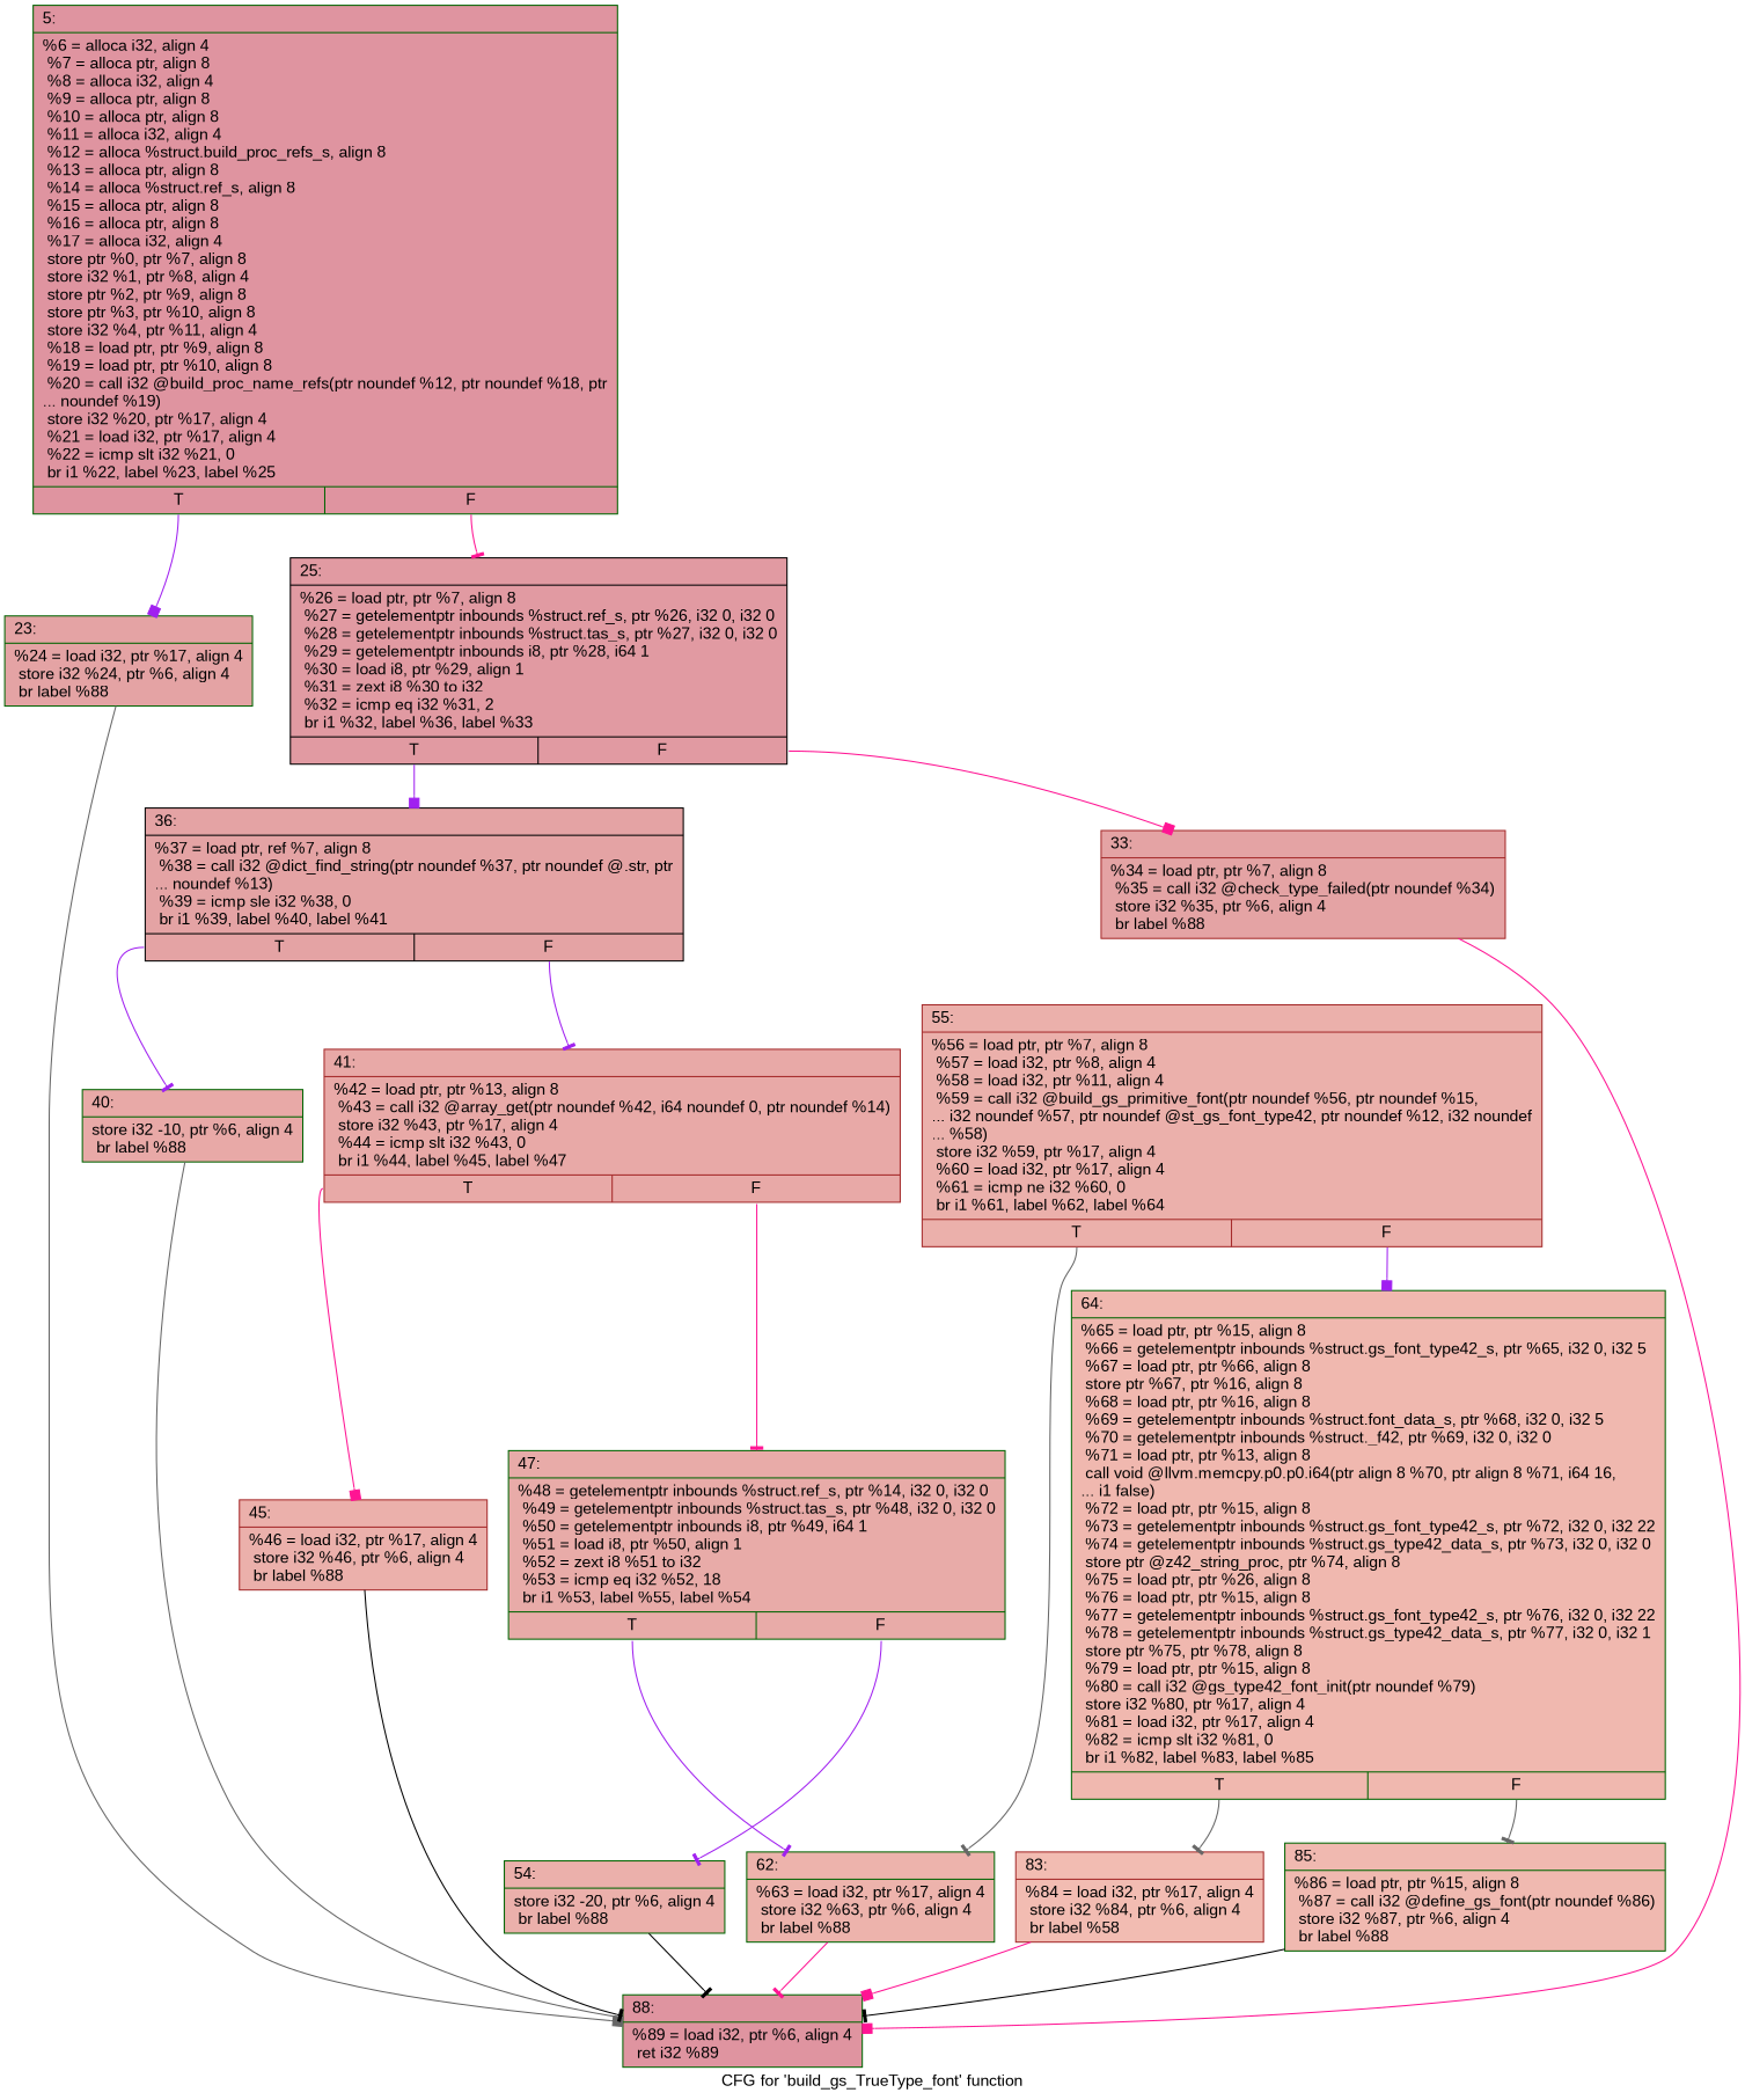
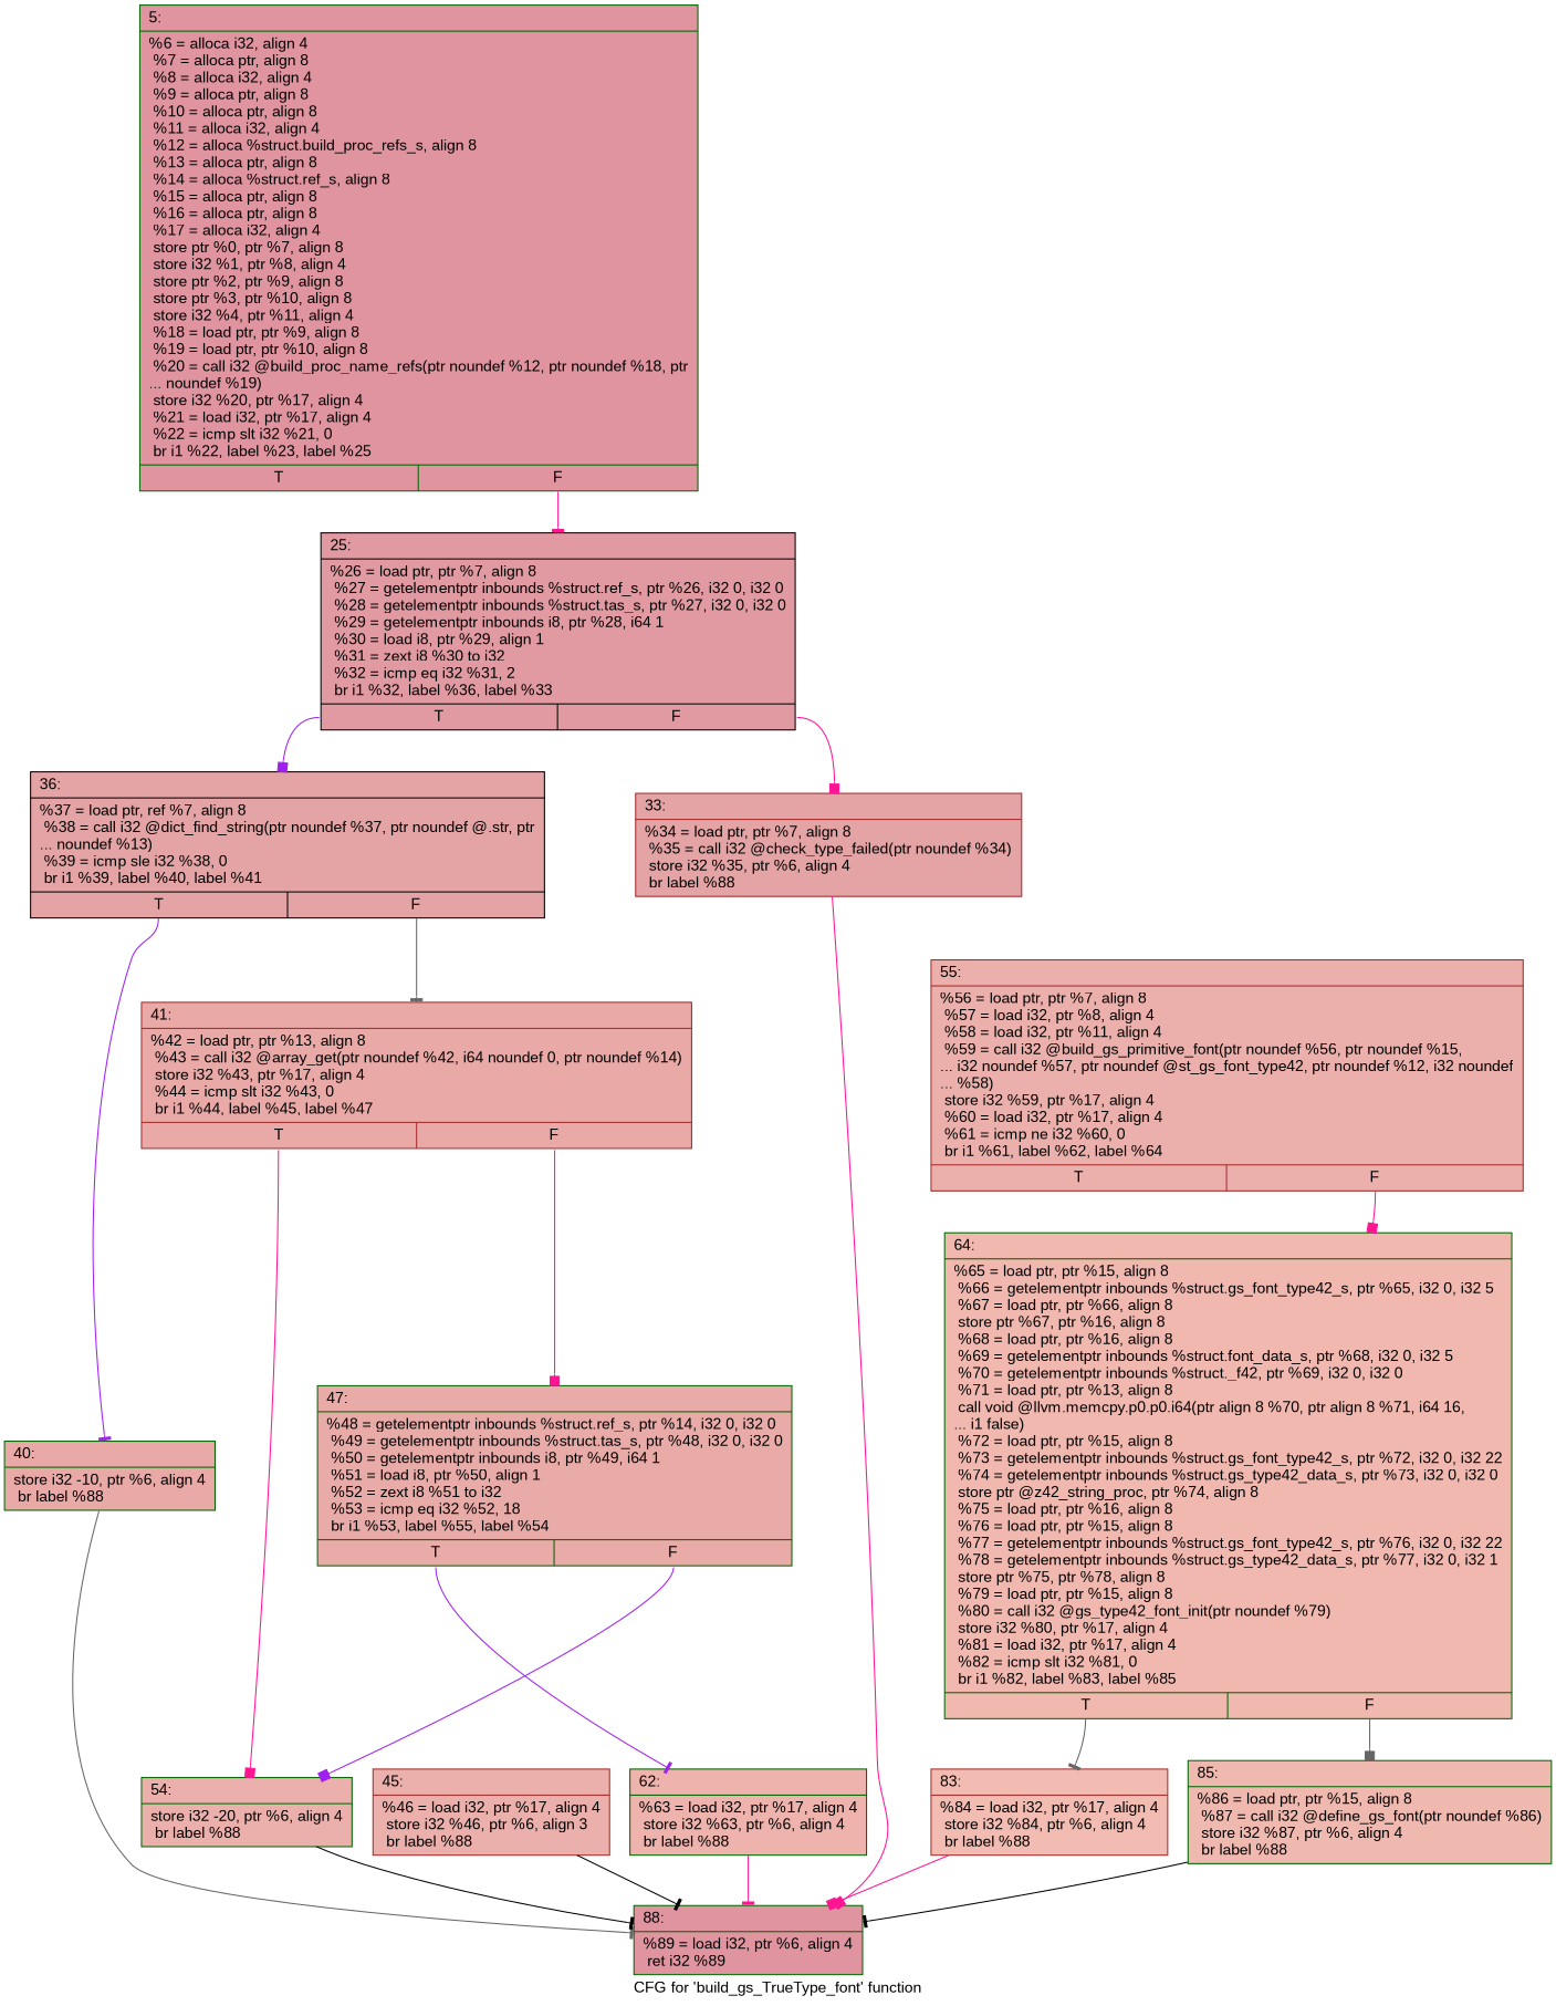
  digraph {
    fontname="Liberation Sans"
    label="CFG for 'build_gs_TrueType_font' function"
    node [color=darkgreen fillcolor="#c32e3170" fontname="Liberation Sans" shape=record style=filled]
    edge [arrowhead=tee color=purple fontname="Liberation Sans"]
    n1 [fillcolor="#b70d2870" label="{5:\l|  %6 = alloca i32, align 4\l  %7 = alloca ptr, align 8\l  %8 = alloca i32, align 4\l  %9 = alloca ptr, align 8\l  %10 = alloca ptr, align 8\l  %11 = alloca i32, align 4\l  %12 = alloca %struct.build_proc_refs_s, align 8\l  %13 = alloca ptr, align 8\l  %14 = alloca %struct.ref_s, align 8\l  %15 = alloca ptr, align 8\l  %16 = alloca ptr, align 8\l  %17 = alloca i32, align 4\l  store ptr %0, ptr %7, align 8\l  store i32 %1, ptr %8, align 4\l  store ptr %2, ptr %9, align 8\l  store ptr %3, ptr %10, align 8\l  store i32 %4, ptr %11, align 4\l  %18 = load ptr, ptr %9, align 8\l  %19 = load ptr, ptr %10, align 8\l  %20 = call i32 @build_proc_name_refs(ptr noundef %12, ptr noundef %18, ptr\l... noundef %19)\l  store i32 %20, ptr %17, align 4\l  %21 = load i32, ptr %17, align 4\l  %22 = icmp slt i32 %21, 0\l  br i1 %22, label %23, label %25\l|{<s0>T|<s1>F}}"]
-   n2 [label="{23:\l|  %24 = load i32, ptr %17, align 4\l  store i32 %24, ptr %6, align 4\l  br label %88\l}"]
    n3 [color=black fillcolor="#bb1b2c70" label="{25:\l|  %26 = load ptr, ptr %7, align 8\l  %27 = getelementptr inbounds %struct.ref_s, ptr %26, i32 0, i32 0\l  %28 = getelementptr inbounds %struct.tas_s, ptr %27, i32 0, i32 0\l  %29 = getelementptr inbounds i8, ptr %28, i64 1\l  %30 = load i8, ptr %29, align 1\l  %31 = zext i8 %30 to i32\l  %32 = icmp eq i32 %31, 2\l  br i1 %32, label %36, label %33\l|{<s0>T|<s1>F}}"]
    n4 [fillcolor="#b70d2870" label="{88:\l|  %89 = load i32, ptr %6, align 4\l  ret i32 %89\l}"]
    n5 [color=black label="{36:\l|  %37 = load ptr, ref %7, align 8\l  %38 = call i32 @dict_find_string(ptr noundef %37, ptr noundef @.str, ptr\l... noundef %13)\l  %39 = icmp sle i32 %38, 0\l  br i1 %39, label %40, label %41\l|{<s0>T|<s1>F}}"]
    n6 [color=brown label="{33:\l|  %34 = load ptr, ptr %7, align 8\l  %35 = call i32 @check_type_failed(ptr noundef %34)\l  store i32 %35, ptr %6, align 4\l  br label %88\l}"]
    n7 [fillcolor="#ca3b3770" label="{40:\l|  store i32 -10, ptr %6, align 4\l  br label %88\l}"]
    n8 [color=brown fillcolor="#ca3b3770" label="{41:\l|  %42 = load ptr, ptr %13, align 8\l  %43 = call i32 @array_get(ptr noundef %42, i64 noundef 0, ptr noundef %14)\l  store i32 %43, ptr %17, align 4\l  %44 = icmp slt i32 %43, 0\l  br i1 %44, label %45, label %47\l|{<s0>T|<s1>F}}"]
-   n9 [color=brown fillcolor="#d24b4070" label="{45:\l|  %46 = load i32, ptr %17, align 4\l  store i32 %46, ptr %6, align 4\l  br label %88\l}"]
+   n9 [color=brown fillcolor="#d24b4070" label="{45:\l|  %46 = load i32, ptr %17, align 4\l  store i32 %46, ptr %6, align 3\l  br label %88\l}"]
    n10 [fillcolor="#cc403a70" label="{47:\l|  %48 = getelementptr inbounds %struct.ref_s, ptr %14, i32 0, i32 0\l  %49 = getelementptr inbounds %struct.tas_s, ptr %48, i32 0, i32 0\l  %50 = getelementptr inbounds i8, ptr %49, i64 1\l  %51 = load i8, ptr %50, align 1\l  %52 = zext i8 %51 to i32\l  %53 = icmp eq i32 %52, 18\l  br i1 %53, label %55, label %54\l|{<s0>T|<s1>F}}"]
    n11 [fillcolor="#d24b4070" label="{54:\l|  store i32 -20, ptr %6, align 4\l  br label %88\l}"]
    n12 [fillcolor="#d6524470" label="{62:\l|  %63 = load i32, ptr %17, align 4\l  store i32 %63, ptr %6, align 4\l  br label %88\l}"]
    n13 [color=brown fillcolor="#d24b4070" label="{55:\l|  %56 = load ptr, ptr %7, align 8\l  %57 = load i32, ptr %8, align 4\l  %58 = load i32, ptr %11, align 4\l  %59 = call i32 @build_gs_primitive_font(ptr noundef %56, ptr noundef %15,\l... i32 noundef %57, ptr noundef @st_gs_font_type42, ptr noundef %12, i32 noundef\l... %58)\l  store i32 %59, ptr %17, align 4\l  %60 = load i32, ptr %17, align 4\l  %61 = icmp ne i32 %60, 0\l  br i1 %61, label %62, label %64\l|{<s0>T|<s1>F}}"]
-   n14 [fillcolor="#dc5d4a70" label="{64:\l|  %65 = load ptr, ptr %15, align 8\l  %66 = getelementptr inbounds %struct.gs_font_type42_s, ptr %65, i32 0, i32 5\l  %67 = load ptr, ptr %66, align 8\l  store ptr %67, ptr %16, align 8\l  %68 = load ptr, ptr %16, align 8\l  %69 = getelementptr inbounds %struct.font_data_s, ptr %68, i32 0, i32 5\l  %70 = getelementptr inbounds %struct._f42, ptr %69, i32 0, i32 0\l  %71 = load ptr, ptr %13, align 8\l  call void @llvm.memcpy.p0.p0.i64(ptr align 8 %70, ptr align 8 %71, i64 16,\l... i1 false)\l  %72 = load ptr, ptr %15, align 8\l  %73 = getelementptr inbounds %struct.gs_font_type42_s, ptr %72, i32 0, i32 22\l  %74 = getelementptr inbounds %struct.gs_type42_data_s, ptr %73, i32 0, i32 0\l  store ptr @z42_string_proc, ptr %74, align 8\l  %75 = load ptr, ptr %26, align 8\l  %76 = load ptr, ptr %15, align 8\l  %77 = getelementptr inbounds %struct.gs_font_type42_s, ptr %76, i32 0, i32 22\l  %78 = getelementptr inbounds %struct.gs_type42_data_s, ptr %77, i32 0, i32 1\l  store ptr %75, ptr %78, align 8\l  %79 = load ptr, ptr %15, align 8\l  %80 = call i32 @gs_type42_font_init(ptr noundef %79)\l  store i32 %80, ptr %17, align 4\l  %81 = load i32, ptr %17, align 4\l  %82 = icmp slt i32 %81, 0\l  br i1 %82, label %83, label %85\l|{<s0>T|<s1>F}}"]
-   n15 [color=brown fillcolor="#e1675170" label="{83:\l|  %84 = load i32, ptr %17, align 4\l  store i32 %84, ptr %6, align 4\l  br label %58\l}"]
+   n14 [fillcolor="#dc5d4a70" label="{64:\l|  %65 = load ptr, ptr %15, align 8\l  %66 = getelementptr inbounds %struct.gs_font_type42_s, ptr %65, i32 0, i32 5\l  %67 = load ptr, ptr %66, align 8\l  store ptr %67, ptr %16, align 8\l  %68 = load ptr, ptr %16, align 8\l  %69 = getelementptr inbounds %struct.font_data_s, ptr %68, i32 0, i32 5\l  %70 = getelementptr inbounds %struct._f42, ptr %69, i32 0, i32 0\l  %71 = load ptr, ptr %13, align 8\l  call void @llvm.memcpy.p0.p0.i64(ptr align 8 %70, ptr align 8 %71, i64 16,\l... i1 false)\l  %72 = load ptr, ptr %15, align 8\l  %73 = getelementptr inbounds %struct.gs_font_type42_s, ptr %72, i32 0, i32 22\l  %74 = getelementptr inbounds %struct.gs_type42_data_s, ptr %73, i32 0, i32 0\l  store ptr @z42_string_proc, ptr %74, align 8\l  %75 = load ptr, ptr %16, align 8\l  %76 = load ptr, ptr %15, align 8\l  %77 = getelementptr inbounds %struct.gs_font_type42_s, ptr %76, i32 0, i32 22\l  %78 = getelementptr inbounds %struct.gs_type42_data_s, ptr %77, i32 0, i32 1\l  store ptr %75, ptr %78, align 8\l  %79 = load ptr, ptr %15, align 8\l  %80 = call i32 @gs_type42_font_init(ptr noundef %79)\l  store i32 %80, ptr %17, align 4\l  %81 = load i32, ptr %17, align 4\l  %82 = icmp slt i32 %81, 0\l  br i1 %82, label %83, label %85\l|{<s0>T|<s1>F}}"]
+   n15 [color=brown fillcolor="#e1675170" label="{83:\l|  %84 = load i32, ptr %17, align 4\l  store i32 %84, ptr %6, align 4\l  br label %88\l}"]
    n16 [fillcolor="#de614d70" label="{85:\l|  %86 = load ptr, ptr %15, align 8\l  %87 = call i32 @define_gs_font(ptr noundef %86)\l  store i32 %87, ptr %6, align 4\l  br label %88\l}"]
-   n1 -> n2 [arrowhead=box tailport=s0]
    n1 -> n3 [color=deeppink tailport=s1]
-   n2 -> n4 [arrowhead=box color=gray40]
    n3 -> n5 [arrowhead=box tailport=s0]
    n3 -> n6 [arrowhead=box color=deeppink tailport=s1]
    n5 -> n7 [tailport=s0]
-   n5 -> n8 [tailport=s1]
+   n5 -> n8 [color=gray40 tailport=s1]
    n6 -> n4 [arrowhead=box color=deeppink]
    n7 -> n4 [color=gray40]
-   n8 -> n9 [arrowhead=box color=deeppink tailport=s0]
-   n8 -> n10 [color=deeppink tailport=s1]
+   n8 -> n11 [arrowhead=box color=deeppink tailport=s0]
+   n8 -> n10 [arrowhead=box color=deeppink tailport=s1]
    n9 -> n4 [color=black]
-   n10 -> n11 [tailport=s1]
+   n10 -> n11 [arrowhead=box tailport=s1]
    n10 -> n12 [tailport=s0]
    n11 -> n4 [color=black]
    n12 -> n4 [color=deeppink]
-   n13 -> n12 [color=gray40 tailport=s0]
-   n13 -> n14 [arrowhead=box tailport=s1]
+   n13 -> n14 [arrowhead=box color=deeppink tailport=s1]
    n14 -> n15 [color=gray40 tailport=s0]
-   n14 -> n16 [color=gray40 tailport=s1]
+   n14 -> n16 [arrowhead=box color=gray40 tailport=s1]
    n15 -> n4 [arrowhead=box color=deeppink]
    n16 -> n4 [color=black]
  }
